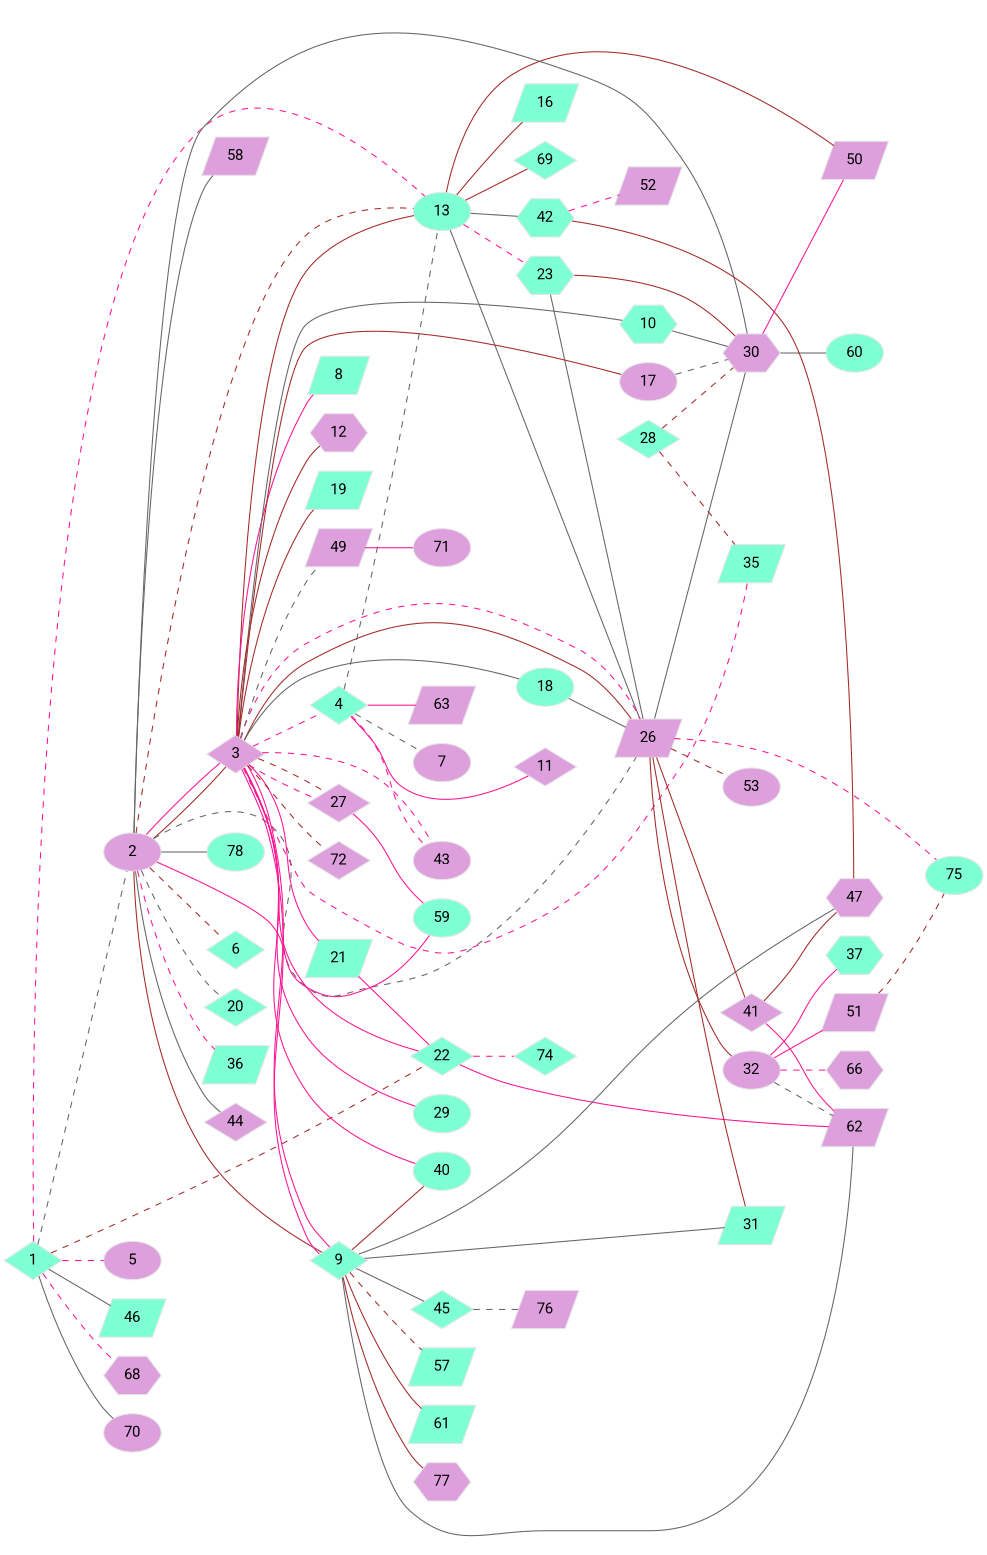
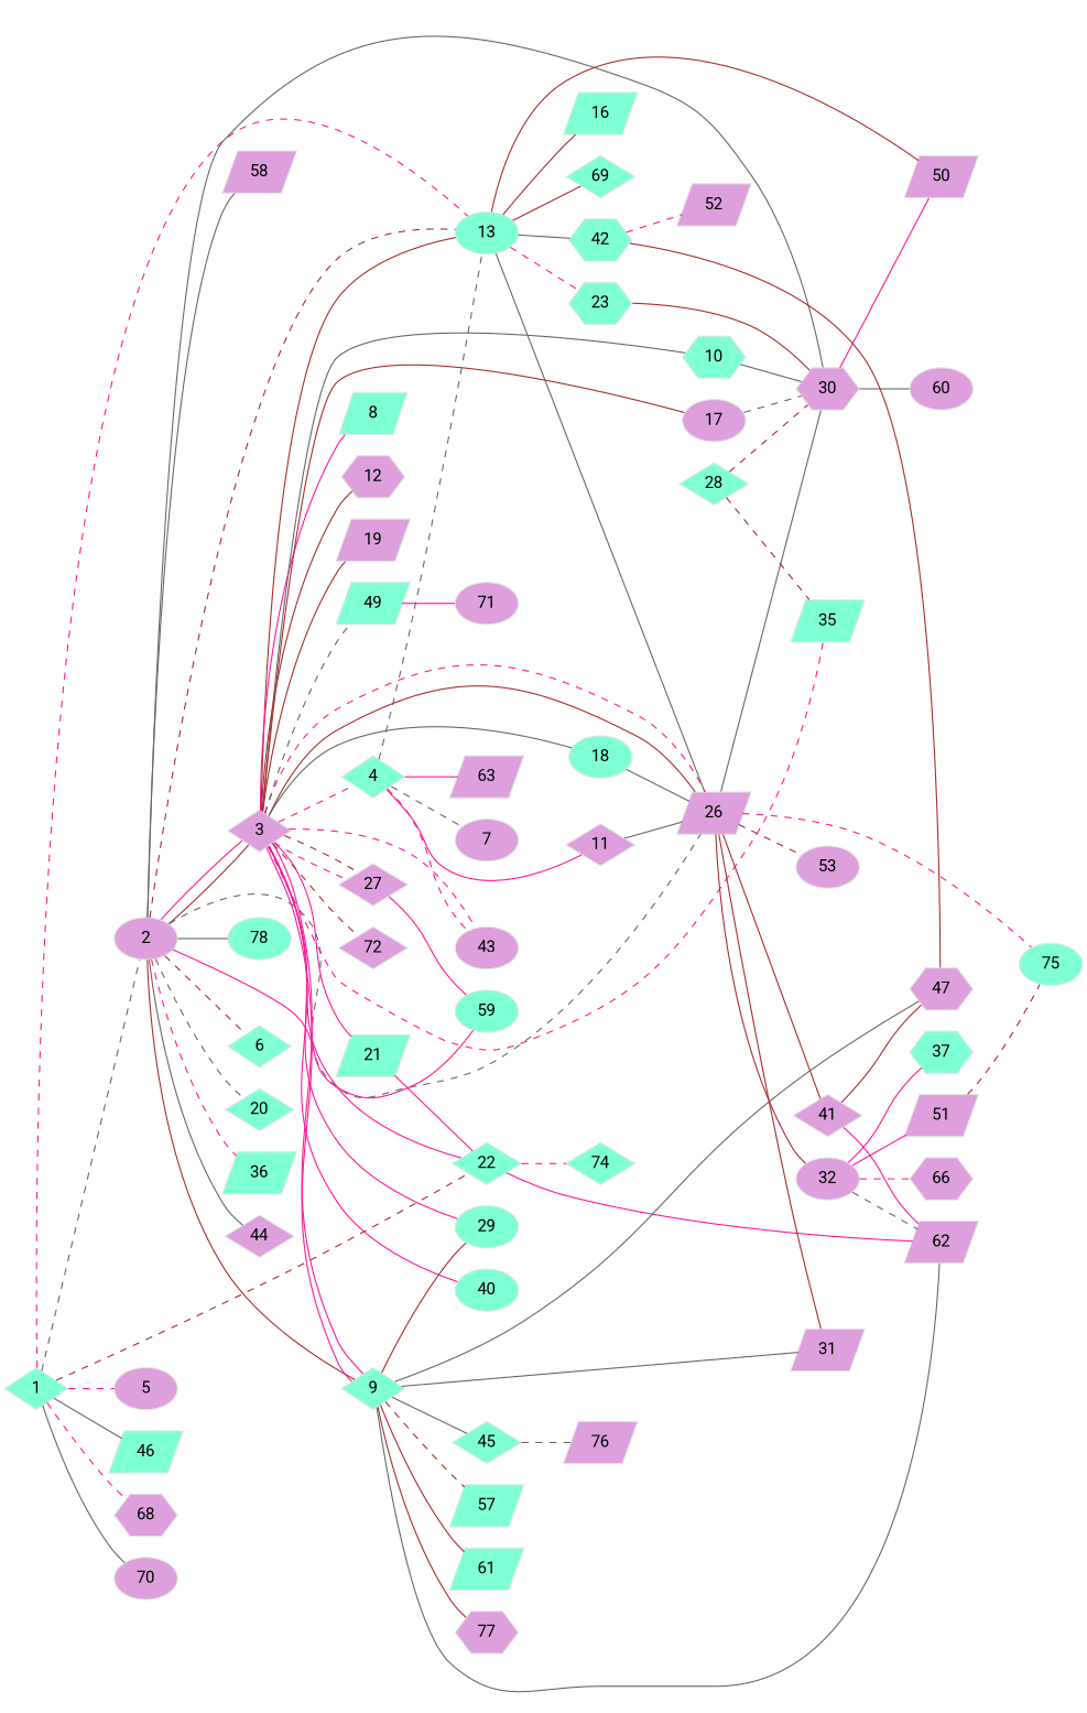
  graph {
    fontname=Roboto
    rankdir=LR
    node [color=gray90 fillcolor=aquamarine fontname=Roboto shape=parallelogram style=filled]
    edge [color=deeppink fontname=Roboto style=solid]
    1 [shape=diamond super="+24"]
    2 [fillcolor=plum shape=ellipse super="+15"]
    5 [fillcolor=plum shape=ellipse]
    13 [shape=ellipse super="+14"]
    22 [shape=diamond super="+65"]
    46
    68 [fillcolor=plum shape=hexagon]
    70 [fillcolor=plum shape=ellipse]
    3 [fillcolor=plum shape=diamond super="+34"]
    6 [shape=diamond]
    9 [shape=diamond super="+25"]
    20 [shape=diamond]
    26 [fillcolor=plum super="+38"]
    30 [fillcolor=plum shape=hexagon super="+48"]
    36
    44 [fillcolor=plum shape=diamond]
    58 [fillcolor=plum]
    59 [shape=ellipse]
    78 [shape=ellipse]
    16
    23 [shape=hexagon]
    42 [shape=hexagon super="+54"]
    50 [fillcolor=plum]
    69 [shape=diamond]
    62 [fillcolor=plum super="+64"]
    74 [shape=diamond]
    4 [shape=diamond super="+33"]
    8
    10 [shape=hexagon]
    12 [fillcolor=plum shape=hexagon]
    17 [fillcolor=plum shape=ellipse]
    18 [shape=ellipse]
-   19
+   19 [fillcolor=plum]
    21
    27 [fillcolor=plum shape=diamond]
    29 [shape=ellipse super="+55"]
    35
    40 [shape=ellipse]
    43 [fillcolor=plum shape=ellipse]
-   49 [fillcolor=plum]
+   49
    72 [fillcolor=plum shape=diamond]
-   31
+   31 [fillcolor=plum]
    45 [shape=diamond]
    47 [fillcolor=plum shape=hexagon super="+67"]
    57
    61
    77 [fillcolor=plum shape=hexagon]
    32 [fillcolor=plum shape=ellipse super="+56"]
    41 [fillcolor=plum shape=diamond]
    n50 [fillcolor=plum label=53 shape=ellipse]
    75 [shape=ellipse]
-   60 [shape=ellipse]
+   60 [fillcolor=plum shape=ellipse]
    7 [fillcolor=plum shape=ellipse]
    11 [fillcolor=plum shape=diamond]
    63 [fillcolor=plum]
    71 [fillcolor=plum shape=ellipse]
    76 [fillcolor=plum]
    28 [shape=diamond super="+53"]
    52 [fillcolor=plum]
    37 [shape=hexagon super="+39"]
    51 [fillcolor=plum]
    66 [fillcolor=plum shape=hexagon]
    1 -- 2 [color=gray40 style=dashed]
    1 -- 5 [style=dashed]
    1 -- 13 [style=dashed]
    1 -- 22 [color=brown style=dashed]
    1 -- 46 [color=gray40]
    1 -- 68 [style=dashed]
    1 -- 70 [color=gray40]
    2 -- 13 [color=brown style=dashed]
    2 -- 3 [color=brown weight=2]
    2 -- 3
    2 -- 6 [color=brown style=dashed]
    2 -- 9 [color=brown]
    2 -- 20 [color=gray40 style=dashed]
    2 -- 26 [color=gray40 style=dashed]
    2 -- 30 [color=gray40]
    2 -- 36 [style=dashed]
    2 -- 44 [color=gray40]
    2 -- 58 [color=gray40]
    2 -- 59
    2 -- 78 [color=gray40]
    13 -- 26 [color=gray40]
    13 -- 16 [color=brown]
    13 -- 23 [style=dashed]
    13 -- 42 [color=gray40]
    13 -- 50 [color=brown]
    13 -- 69 [color=brown]
    22 -- 62
    22 -- 74 [style=dashed]
    3 -- 13 [color=brown]
    3 -- 22
    3 -- 9
    3 -- 9
    3 -- 26 [color=brown]
    3 -- 26 [style=dashed]
    3 -- 4 [style=dashed]
    3 -- 8
    3 -- 10 [color=gray40]
    3 -- 12 [color=brown]
    3 -- 17 [color=brown]
    3 -- 18 [color=gray40]
    3 -- 19 [color=brown]
    3 -- 21
    3 -- 27 [style=dashed]
    3 -- 27 [color=brown style=dashed]
    3 -- 29
    3 -- 35 [style=dashed]
    3 -- 40
    3 -- 43 [style=dashed]
    3 -- 49 [color=gray40 style=dashed]
    3 -- 72 [color=brown style=dashed]
    9 -- 62 [color=gray40]
-   9 -- 40 [color=brown]
+   9 -- 29 [color=brown]
    9 -- 31 [color=gray40]
    9 -- 45 [color=gray40]
    9 -- 47 [color=gray40]
    9 -- 57 [color=brown style=dashed]
    9 -- 61 [color=brown]
    9 -- 77 [color=brown]
    26 -- 30 [color=gray40]
    26 -- 31 [color=brown]
    26 -- 32 [color=brown]
    26 -- 41 [color=brown]
    26 -- n50 [color=brown style=dashed]
    26 -- 75 [style=dashed]
    30 -- 50
    30 -- 60 [color=gray40]
-   23 -- 26 [color=gray40]
+   11 -- 26 [color=gray40]
    23 -- 30 [color=brown]
    42 -- 47 [color=brown]
    42 -- 52 [style=dashed]
    4 -- 13 [color=gray40 style=dashed]
    4 -- 43 [style=dashed]
    4 -- 7 [color=gray40 style=dashed]
    4 -- 11
    4 -- 63
    10 -- 30 [color=gray40]
    17 -- 30 [color=gray40 style=dashed]
    18 -- 26 [color=gray40]
    21 -- 22
    27 -- 59
    49 -- 71
    45 -- 76 [color=gray40 style=dashed]
    32 -- 62 [color=gray40 style=dashed]
    32 -- 37
    32 -- 51
    32 -- 66 [style=dashed]
    41 -- 62
    41 -- 47 [color=brown]
    28 -- 30 [color=brown style=dashed weight=2]
    28 -- 35 [color=brown style=dashed]
    51 -- 75 [color=brown style=dashed]
  }
